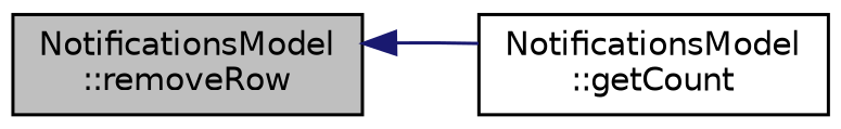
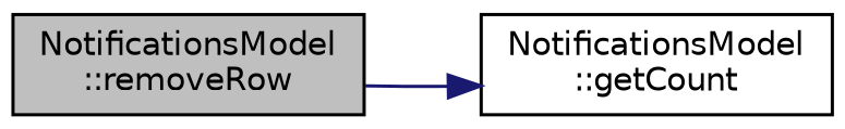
  digraph {
    rankdir=LR
    node [color=black fontname=Helvetica fontsize=10 shape=record style=filled]
    n1 [fillcolor=grey75 fontcolor=black height=0.2 label="NotificationsModel\l::removeRow" width=0.4]
    n2 [fillcolor=white height=0.2 label="NotificationsModel\l::getCount" width=0.4]
-   n2 -> n1 [color=midnightblue fontname=Helvetica fontsize=10 labelfontname=Helvetica labelfontsize=10 style=solid]
+   n1 -> n2 [color=midnightblue fontname=Helvetica fontsize=10 labelfontname=Helvetica labelfontsize=10 style=solid]
  }
